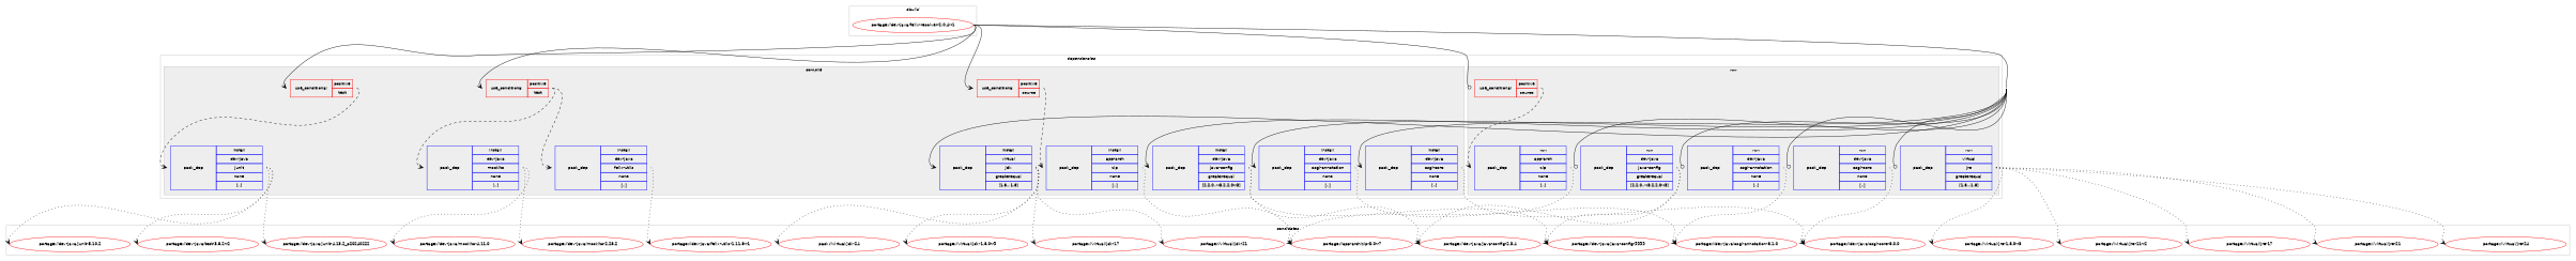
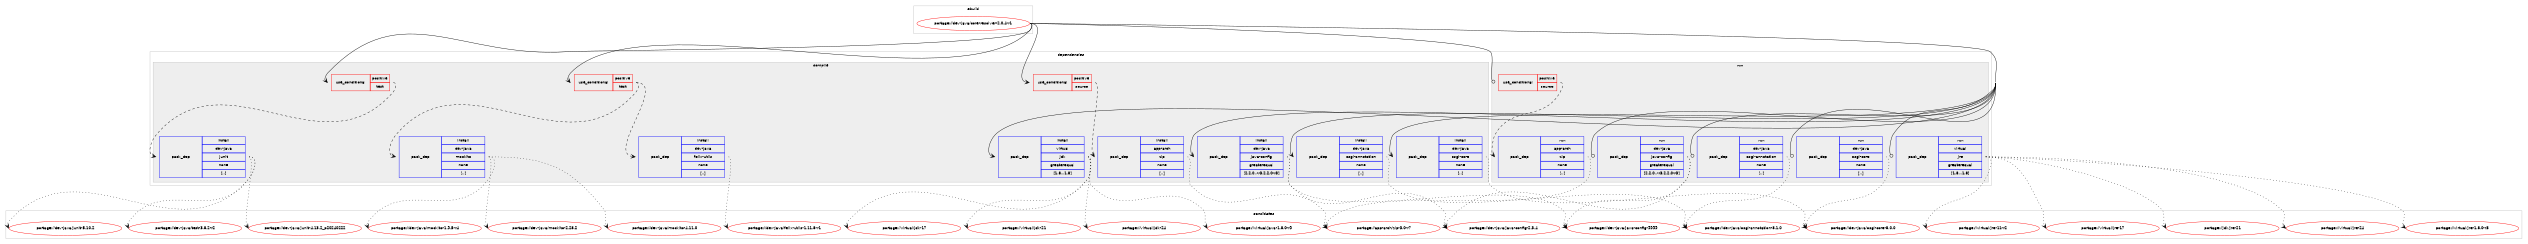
  digraph {
    compound=true
    concentrate=true
    fontname=Helvetica
    fontsize=10
    newrank=true
    rankdir=TB
    ranksep=1.5
    node [color=red fontname=Helvetica fontsize=10]
    edge [arrowhead=vee headport=w style=dotted tailport=e weight=100]
-   n1 [label="portage://dev-java/felix-resolver-2.0.4-r1" width=4]
+   n1 [label="portage://dev-java/core-resolver-2.0.4-r1" width=4]
    n2 [color=blue label=<<TABLE BORDER="0" CELLBORDER="1" CELLSPACING="0" CELLPADDING="4" WIDTH="220"><TR><TD ROWSPAN="6" CELLPADDING="30">pack_dep</TD></TR><TR><TD WIDTH="110">install</TD></TR><TR><TD>app-arch</TD></TR><TR><TD>zip</TD></TR><TR><TD>none</TD></TR><TR><TD>[,,]</TD></TR></TABLE>> shape=none]
    n3 [label=<<TABLE BORDER="0" CELLBORDER="1" CELLSPACING="0" CELLPADDING="4"><TR><TD ROWSPAN="3" CELLPADDING="10">use_conditional</TD></TR><TR><TD>positive</TD></TR><TR><TD>source</TD></TR></TABLE>> shape=none]
    n4 [color=blue label=<<TABLE BORDER="0" CELLBORDER="1" CELLSPACING="0" CELLPADDING="4" WIDTH="220"><TR><TD ROWSPAN="6" CELLPADDING="30">pack_dep</TD></TR><TR><TD WIDTH="110">install</TD></TR><TR><TD>dev-java</TD></TR><TR><TD>felix-utils</TD></TR><TR><TD>none</TD></TR><TR><TD>[,,]</TD></TR></TABLE>> shape=none]
    n5 [color=blue label=<<TABLE BORDER="0" CELLBORDER="1" CELLSPACING="0" CELLPADDING="4" WIDTH="220"><TR><TD ROWSPAN="6" CELLPADDING="30">pack_dep</TD></TR><TR><TD WIDTH="110">install</TD></TR><TR><TD>dev-java</TD></TR><TR><TD>mockito</TD></TR><TR><TD>none</TD></TR><TR><TD>[,,]</TD></TR></TABLE>> shape=none]
    n6 [label=<<TABLE BORDER="0" CELLBORDER="1" CELLSPACING="0" CELLPADDING="4"><TR><TD ROWSPAN="3" CELLPADDING="10">use_conditional</TD></TR><TR><TD>positive</TD></TR><TR><TD>test</TD></TR></TABLE>> shape=none]
    n7 [color=blue label=<<TABLE BORDER="0" CELLBORDER="1" CELLSPACING="0" CELLPADDING="4" WIDTH="220"><TR><TD ROWSPAN="6" CELLPADDING="30">pack_dep</TD></TR><TR><TD WIDTH="110">install</TD></TR><TR><TD>dev-java</TD></TR><TR><TD>junit</TD></TR><TR><TD>none</TD></TR><TR><TD>[,,]</TD></TR></TABLE>> shape=none]
    n8 [label=<<TABLE BORDER="0" CELLBORDER="1" CELLSPACING="0" CELLPADDING="4"><TR><TD ROWSPAN="3" CELLPADDING="10">use_conditional</TD></TR><TR><TD>positive</TD></TR><TR><TD>test</TD></TR></TABLE>> shape=none]
    n9 [color=blue label=<<TABLE BORDER="0" CELLBORDER="1" CELLSPACING="0" CELLPADDING="4" WIDTH="220"><TR><TD ROWSPAN="6" CELLPADDING="30">pack_dep</TD></TR><TR><TD WIDTH="110">install</TD></TR><TR><TD>dev-java</TD></TR><TR><TD>java-config</TD></TR><TR><TD>greaterequal</TD></TR><TR><TD>[2.2.0,,-r3,2.2.0-r3]</TD></TR></TABLE>> shape=none]
    n10 [color=blue label=<<TABLE BORDER="0" CELLBORDER="1" CELLSPACING="0" CELLPADDING="4" WIDTH="220"><TR><TD ROWSPAN="6" CELLPADDING="30">pack_dep</TD></TR><TR><TD WIDTH="110">install</TD></TR><TR><TD>dev-java</TD></TR><TR><TD>osgi-annotation</TD></TR><TR><TD>none</TD></TR><TR><TD>[,,]</TD></TR></TABLE>> shape=none]
    n11 [color=blue label=<<TABLE BORDER="0" CELLBORDER="1" CELLSPACING="0" CELLPADDING="4" WIDTH="220"><TR><TD ROWSPAN="6" CELLPADDING="30">pack_dep</TD></TR><TR><TD WIDTH="110">install</TD></TR><TR><TD>dev-java</TD></TR><TR><TD>osgi-core</TD></TR><TR><TD>none</TD></TR><TR><TD>[,,]</TD></TR></TABLE>> shape=none]
    n12 [color=blue label=<<TABLE BORDER="0" CELLBORDER="1" CELLSPACING="0" CELLPADDING="4" WIDTH="220"><TR><TD ROWSPAN="6" CELLPADDING="30">pack_dep</TD></TR><TR><TD WIDTH="110">install</TD></TR><TR><TD>virtual</TD></TR><TR><TD>jdk</TD></TR><TR><TD>greaterequal</TD></TR><TR><TD>[1.8,,,1.8]</TD></TR></TABLE>> shape=none]
    n13 [color=blue label=<<TABLE BORDER="0" CELLBORDER="1" CELLSPACING="0" CELLPADDING="4" WIDTH="220"><TR><TD ROWSPAN="6" CELLPADDING="30">pack_dep</TD></TR><TR><TD WIDTH="110">run</TD></TR><TR><TD>app-arch</TD></TR><TR><TD>zip</TD></TR><TR><TD>none</TD></TR><TR><TD>[,,]</TD></TR></TABLE>> shape=none]
    n14 [label=<<TABLE BORDER="0" CELLBORDER="1" CELLSPACING="0" CELLPADDING="4"><TR><TD ROWSPAN="3" CELLPADDING="10">use_conditional</TD></TR><TR><TD>positive</TD></TR><TR><TD>source</TD></TR></TABLE>> shape=none]
    n15 [color=blue label=<<TABLE BORDER="0" CELLBORDER="1" CELLSPACING="0" CELLPADDING="4" WIDTH="220"><TR><TD ROWSPAN="6" CELLPADDING="30">pack_dep</TD></TR><TR><TD WIDTH="110">run</TD></TR><TR><TD>dev-java</TD></TR><TR><TD>java-config</TD></TR><TR><TD>greaterequal</TD></TR><TR><TD>[2.2.0,,-r3,2.2.0-r3]</TD></TR></TABLE>> shape=none]
    n16 [color=blue label=<<TABLE BORDER="0" CELLBORDER="1" CELLSPACING="0" CELLPADDING="4" WIDTH="220"><TR><TD ROWSPAN="6" CELLPADDING="30">pack_dep</TD></TR><TR><TD WIDTH="110">run</TD></TR><TR><TD>dev-java</TD></TR><TR><TD>osgi-annotation</TD></TR><TR><TD>none</TD></TR><TR><TD>[,,]</TD></TR></TABLE>> shape=none]
    n17 [color=blue label=<<TABLE BORDER="0" CELLBORDER="1" CELLSPACING="0" CELLPADDING="4" WIDTH="220"><TR><TD ROWSPAN="6" CELLPADDING="30">pack_dep</TD></TR><TR><TD WIDTH="110">run</TD></TR><TR><TD>dev-java</TD></TR><TR><TD>osgi-core</TD></TR><TR><TD>none</TD></TR><TR><TD>[,,]</TD></TR></TABLE>> shape=none]
    n18 [color=blue label=<<TABLE BORDER="0" CELLBORDER="1" CELLSPACING="0" CELLPADDING="4" WIDTH="220"><TR><TD ROWSPAN="6" CELLPADDING="30">pack_dep</TD></TR><TR><TD WIDTH="110">run</TD></TR><TR><TD>virtual</TD></TR><TR><TD>jre</TD></TR><TR><TD>greaterequal</TD></TR><TR><TD>[1.8,,,1.8]</TD></TR></TABLE>> shape=none]
    n19 [label="portage://dev-java/felix-utils-1.11.8-r1" width=4]
    n20 [label="portage://app-arch/zip-3.0-r7" width=4]
    n21 [label="portage://dev-java/mockito-4.11.0" width=4]
    n22 [label="portage://dev-java/mockito-2.28.2" width=4]
+   n23 [label="portage://dev-java/mockito-1.9.5-r4" width=4]
    n24 [label="portage://dev-java/junit-5.10.2" width=4]
    n25 [label="portage://dev-java/junit-4.13.2_p20240222" width=4]
    n26 [label="portage://dev-java/test-3.8.2-r2" width=4]
    n27 [label="portage://dev-java/java-config-9999" width=4]
    n28 [label="portage://dev-java/java-config-2.3.4" width=4]
    n29 [label="portage://dev-java/osgi-annotation-8.1.0" width=4]
    n30 [label="portage://dev-java/osgi-core-8.0.0" width=4]
-   n31 [label="pack://virtual/jdk-24" width=4]
+   n31 [label="portage://virtual/jdk-24" width=4]
    n32 [label="portage://virtual/jdk-21" width=4]
    n33 [label="portage://virtual/jdk-17" width=4]
-   n34 [label="portage://virtual/jdk-1.8.0-r9" width=4]
+   n34 [label="portage://virtual/java-1.8.0-r9" width=4]
    n35 [label="portage://virtual/jre-24" width=4]
-   n36 [label="portage://virtual/jre-21" width=4]
+   n36 [label="portage://jdk/jre-21" width=4]
    n37 [label="portage://virtual/jre-17" width=4]
    n38 [label="portage://virtual/jre-11-r2" width=4]
    n39 [label="portage://virtual/jre-1.8.0-r3" width=4]
    subgraph cluster_1 {
      color=gray
      label=<<i>ebuild</i>>
      n1
    }
    subgraph cluster_2 {
      color=gray
      label=<<i>dependencies</i>>
      subgraph cluster_3 {
        color=gray
        fillcolor="#eeeeee"
        label=<<i>compile</i>>
        style=filled
        subgraph sub_4 {
          color=gray
          fillcolor="#eeeeee"
          label=<<i>compile</i>>
          style=filled
          n3
          subgraph sub_5 {
            color=gray
            fillcolor="#eeeeee"
            label=<<i>compile</i>>
            style=filled
            n2
          }
        }
        subgraph sub_6 {
          color=gray
          fillcolor="#eeeeee"
          label=<<i>compile</i>>
          style=filled
          n6
          subgraph sub_7 {
            color=gray
            fillcolor="#eeeeee"
            label=<<i>compile</i>>
            style=filled
            n4
          }
          subgraph sub_8 {
            color=gray
            fillcolor="#eeeeee"
            label=<<i>compile</i>>
            style=filled
            n5
          }
        }
        subgraph sub_9 {
          color=gray
          fillcolor="#eeeeee"
          label=<<i>compile</i>>
          style=filled
          n8
          subgraph sub_10 {
            color=gray
            fillcolor="#eeeeee"
            label=<<i>compile</i>>
            style=filled
            n7
          }
        }
        subgraph sub_11 {
          color=gray
          fillcolor="#eeeeee"
          label=<<i>compile</i>>
          style=filled
          n9
        }
        subgraph sub_12 {
          color=gray
          fillcolor="#eeeeee"
          label=<<i>compile</i>>
          style=filled
          n10
        }
        subgraph sub_13 {
          color=gray
          fillcolor="#eeeeee"
          label=<<i>compile</i>>
          style=filled
          n11
        }
        subgraph sub_14 {
          color=gray
          fillcolor="#eeeeee"
          label=<<i>compile</i>>
          style=filled
          n12
        }
      }
      subgraph cluster_15 {
        color=gray
        fillcolor="#eeeeee"
        label=<<i>compile and run</i>>
        style=filled
      }
      subgraph cluster_16 {
        color=gray
        fillcolor="#eeeeee"
        label=<<i>run</i>>
        style=filled
        subgraph sub_17 {
          color=gray
          fillcolor="#eeeeee"
          label=<<i>run</i>>
          style=filled
          n14
          subgraph sub_18 {
            color=gray
            fillcolor="#eeeeee"
            label=<<i>run</i>>
            style=filled
            n13
          }
        }
        subgraph sub_19 {
          color=gray
          fillcolor="#eeeeee"
          label=<<i>run</i>>
          style=filled
          n15
        }
        subgraph sub_20 {
          color=gray
          fillcolor="#eeeeee"
          label=<<i>run</i>>
          style=filled
          n16
        }
        subgraph sub_21 {
          color=gray
          fillcolor="#eeeeee"
          label=<<i>run</i>>
          style=filled
          n17
        }
        subgraph sub_22 {
          color=gray
          fillcolor="#eeeeee"
          label=<<i>run</i>>
          style=filled
          n18
        }
      }
    }
    subgraph cluster_23 {
      color=gray
      label=<<i>candidates</i>>
      rank=same
      subgraph sub_24 {
        color=black
        label=<<i>candidates</i>>
        nodesep=1
        rank=same
        n19
      }
      subgraph sub_25 {
        color=black
        label=<<i>candidates</i>>
        nodesep=1
        rank=same
        n20
      }
      subgraph sub_26 {
        color=black
        label=<<i>candidates</i>>
        nodesep=1
        rank=same
        n21
        n22
+       n23
      }
      subgraph sub_27 {
        color=black
        label=<<i>candidates</i>>
        nodesep=1
        rank=same
        n24
        n25
        n26
      }
      subgraph sub_28 {
        color=black
        label=<<i>candidates</i>>
        nodesep=1
        rank=same
        n27
        n28
      }
      subgraph sub_29 {
        color=black
        label=<<i>candidates</i>>
        nodesep=1
        rank=same
        n29
      }
      subgraph sub_30 {
        color=black
        label=<<i>candidates</i>>
        nodesep=1
        rank=same
        n30
      }
      subgraph sub_31 {
        color=black
        label=<<i>candidates</i>>
        nodesep=1
        rank=same
        n31
        n32
        n33
        n34
      }
      subgraph sub_32 {
        color=black
        label=<<i>candidates</i>>
        nodesep=1
        rank=same
        n20
      }
      subgraph sub_33 {
        color=black
        label=<<i>candidates</i>>
        nodesep=1
        rank=same
        n27
        n28
      }
      subgraph sub_34 {
        color=black
        label=<<i>candidates</i>>
        nodesep=1
        rank=same
        n29
      }
      subgraph sub_35 {
        color=black
        label=<<i>candidates</i>>
        nodesep=1
        rank=same
        n30
      }
      subgraph sub_36 {
        color=black
        label=<<i>candidates</i>>
        nodesep=1
        rank=same
        n35
        n36
        n37
        n38
        n39
      }
    }
    n1 -> n3 [style=solid weight=20]
    n1 -> n6 [style=solid weight=20]
    n1 -> n8 [style=solid weight=20]
    n1 -> n9 [style=solid weight=20]
    n1 -> n10 [style=solid weight=20]
    n1 -> n11 [style=solid weight=20]
    n1 -> n12 [style=solid weight=20]
    n1 -> n14 [arrowhead=odot style=solid weight=20]
    n1 -> n15 [arrowhead=odot style=solid weight=20]
    n1 -> n16 [arrowhead=odot style=solid weight=20]
    n1 -> n17 [arrowhead=odot style=solid weight=20]
    n1 -> n18 [arrowhead=odot style=solid weight=20]
    n2 -> n20
    n3 -> n2 [style=dashed weight=20]
    n4 -> n19
    n5 -> n21
    n5 -> n22
+   n5 -> n23
    n6 -> n4 [style=dashed weight=20]
    n6 -> n5 [style=dashed weight=20]
    n7 -> n24
    n7 -> n25
    n7 -> n26
    n8 -> n7 [style=dashed weight=20]
    n9 -> n27
    n9 -> n28
    n10 -> n29
    n11 -> n30
    n12 -> n31
    n12 -> n32
    n12 -> n33
    n12 -> n34
    n13 -> n20
    n14 -> n13 [style=dashed weight=20]
    n15 -> n27
    n15 -> n28
    n16 -> n29
    n17 -> n30
    n18 -> n35
    n18 -> n36
    n18 -> n37
    n18 -> n38
    n18 -> n39
  }
